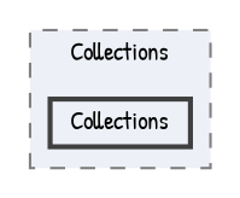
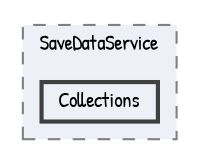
  digraph {
    compound=true
    rankdir=LR
    fontname="Patrick Hand"
    n1 [color=grey25 fillcolor="#edf0f7" fontname="Patrick Hand" fontsize=10 height=0.2 label=Collections shape=box style="filled,bold" width=0.4]
    subgraph cluster_1 {
      bgcolor="#edf0f7"
      fontsize=10
-     label=Collections
+     label=SaveDataService
      pencolor=grey50
      style="filled,dashed"
      n1
    }
  }
